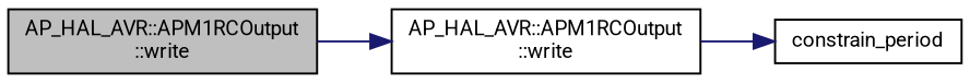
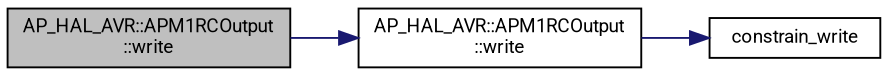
  digraph {
    rankdir=LR
    fontname=Roboto
    node [color=black fillcolor=white fontname=Roboto fontsize=10 shape=record style=filled]
    edge [color=midnightblue fontname=Roboto fontsize=10 labelfontname=Helvetica labelfontsize=10 style=solid]
    n1 [fillcolor=grey75 fontcolor=black height=0.2 label="AP_HAL_AVR::APM1RCOutput\l::write" width=0.4]
    n2 [height=0.2 label="AP_HAL_AVR::APM1RCOutput\l::write" width=0.4]
-   n3 [height=0.2 label=constrain_period width=0.4]
+   n3 [height=0.2 label=constrain_write width=0.4]
    n1 -> n2
    n2 -> n3
  }
